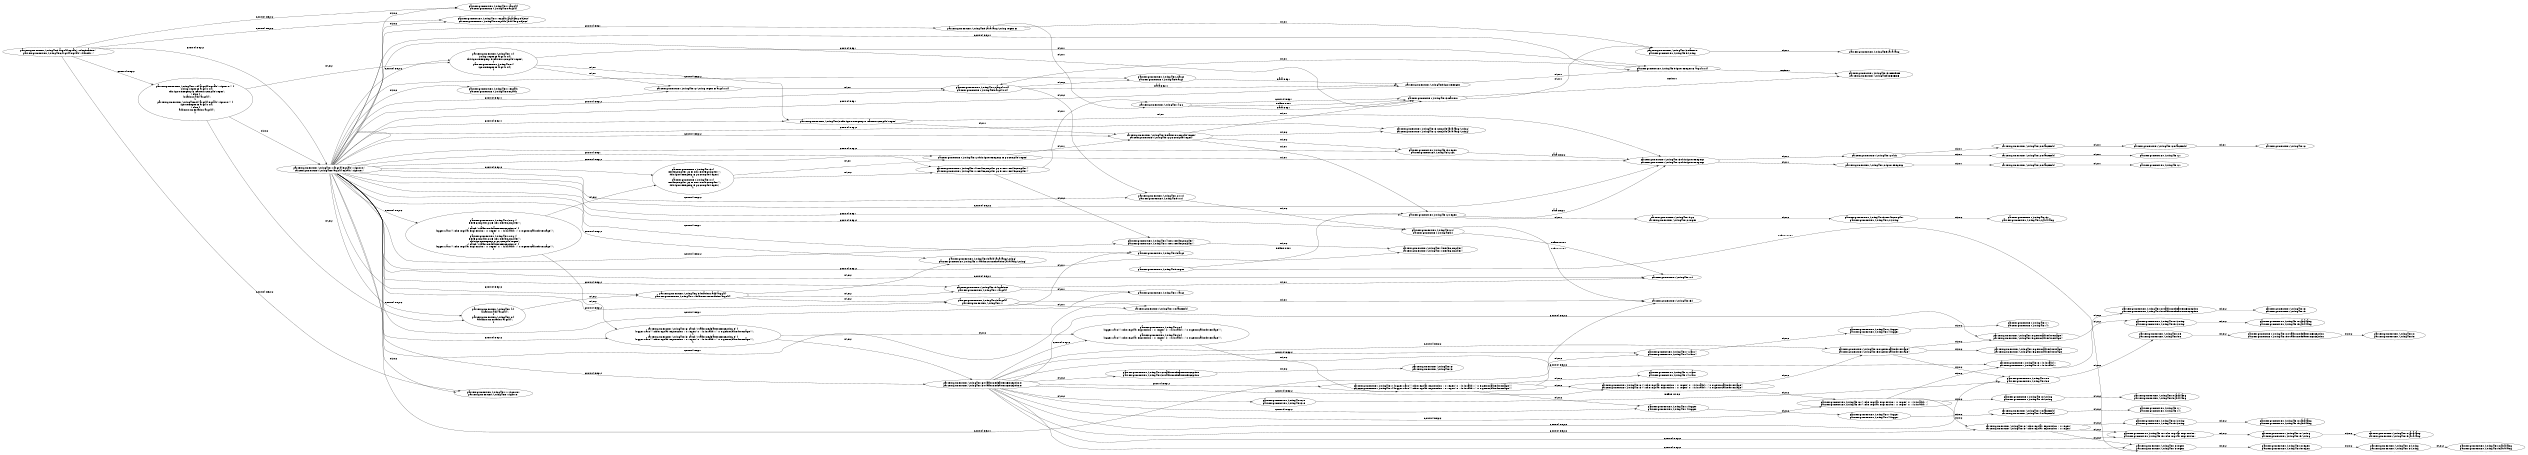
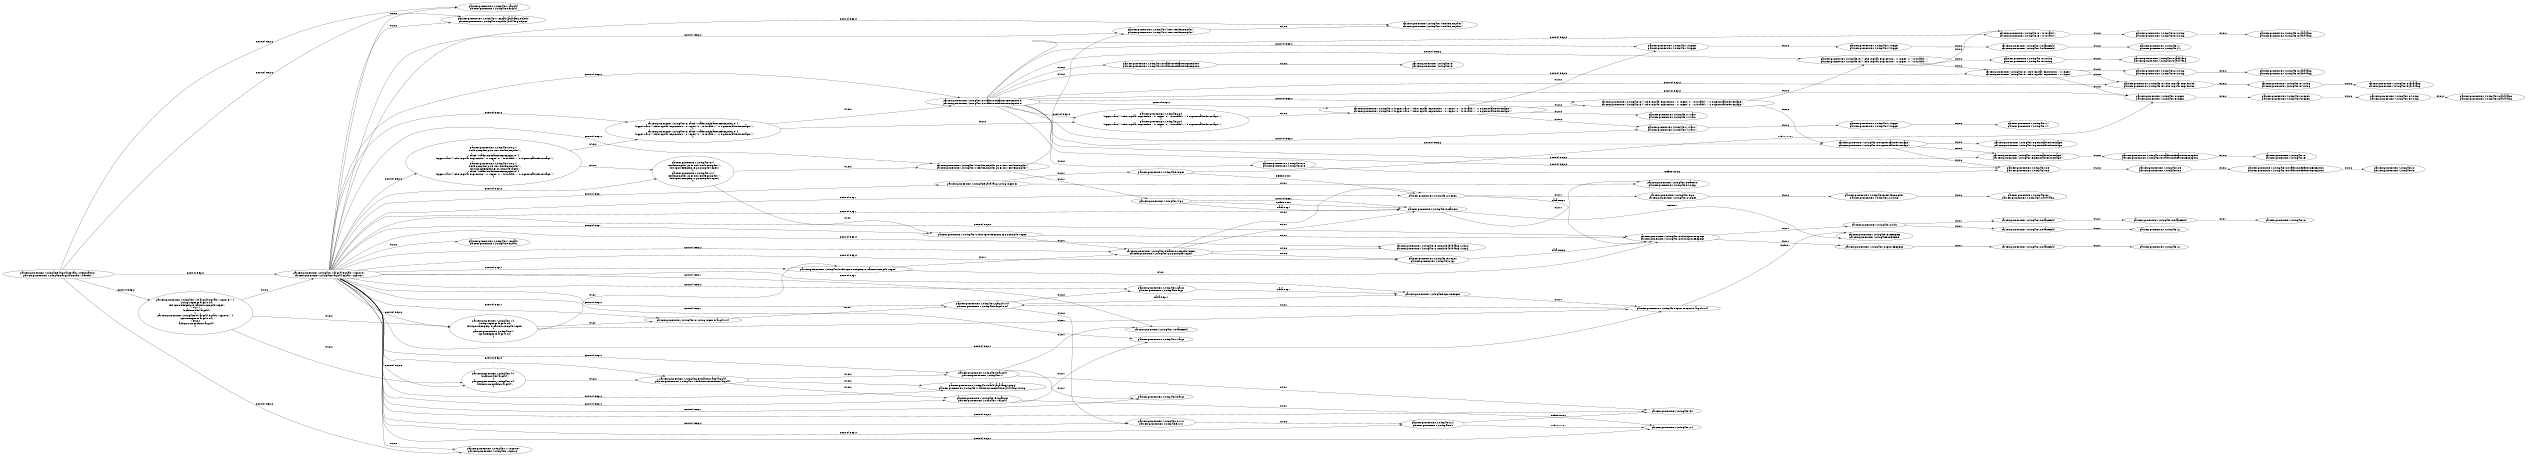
  digraph {
    rankdir=LR
    node [shape=ellipse]
    n1 [label="parseArguments#?,String[]#13:DELETE\nparseArguments#?,String[]#9:DELETE"]
    n2 [label="parseArguments#?,String[]#13:Pattern"]
    n3 [label="parseArguments#?,String[]#13:Pattern\nparseArguments#?,String[]#9:String"]
-   n4 [label="parseArguments#?,String[]#9:java.lang"]
    n5 [label="parseArguments#?,String[]#11:args[i].equals(\"--ignore\")\nparseArguments#?,String[]#8:args[i].equals(\"-ignore\")"]
    n6 [label="parseArguments#?,String[]#11:equals\nparseArguments#?,String[]#8:equals"]
    n7 [label="parseArguments#?,String[]#11:args[i]\nparseArguments#?,String[]#8:args[i]"]
    n8 [label="parseArguments#?,String[]#11:equals(java.lang.Object)\nparseArguments#?,String[]#8:equals(java.lang.Object)"]
    n9 [label="parseArguments#?,String[]#11:\"--ignore\"\nparseArguments#?,String[]#8:\"-ignore\""]
    n10 [label="parseArguments#?,String[]#11:\{\n    String regex = args[++i];\n    this.ignoreRegexp = Pattern.compile(regex);\n\}\nparseArguments#?,String[]#8:\{\n    ignoreRegex = args[++i];\n\}"]
    n11 [label="parseArguments#?,String[]#12:String regex = args[++i]"]
    n12 [label="parseArguments#?,String[]#12:args[++i]\nparseArguments#?,String[]#9:args[++i]"]
    n13 [label="parseArguments#?,String[]#12:args\nparseArguments#?,String[]#9:args"]
    n14 [label="parseArguments#?,String[]#12:++i\nparseArguments#?,String[]#9:++i"]
    n15 [label="parseArguments#?,String[]#12:i\nparseArguments#?,String[]#9:i"]
    n16 [label="parseArguments#?,String[]#13:this.ignoreRegexp = Pattern.compile(regex)"]
    n17 [label="parseArguments#?,String[]#13:this.ignoreRegexp\nparseArguments#?,String[]#12:this.ignoreRegexp"]
    n18 [label="parseArguments#?,String[]#13:Pattern.compile(regex)\nparseArguments#?,String[]#12:pc.compile(regex)"]
    n19 [label="parseArguments#?,String[]#13:compile(java.lang.String)\nparseArguments#?,String[]#12:compile(java.lang.String)"]
    n20 [label="parseArguments#?,String[]#13:regex\nparseArguments#?,String[]#12:pc"]
    n21 [label="parseArguments#?,String[]#14:\{\n    locations.add(args[i]);\n\}\nparseArguments#?,String[]#10:\{\n    addInstrumentation(args[i]);\n\}"]
    n22 [label="parseArguments#?,String[]#15:locations.add(args[i])\nparseArguments#?,String[]#11:addInstrumentation(args[i])"]
    n23 [label="parseArguments#?,String[]#15:add(java.lang.String)\nparseArguments#?,String[]#11:addInstrumentation(java.lang.String)"]
    n24 [label="parseArguments#?,String[]#15:locations\nparseArguments#?,String[]#11:args[i]"]
    n25 [label="parseArguments#?,String[]#15:args[i]\nparseArguments#?,String[]#11:"]
    n26 [label="parseArguments#?,String[]#15:args"]
    n27 [label="parseArguments#?,String[]#15:i"]
    n28 [label="parseArguments#?,String[]#14:Perl5Compiler()\nparseArguments#?,String[]#11:Perl5Compiler()"]
    n29 [label="parseArguments#?,String[]#14:new Perl5Compiler()\nparseArguments#?,String[]#11:new Perl5Compiler()"]
    n30 [label="parseArguments#?,String[]#14:Perl5Compiler pc = new Perl5Compiler()\nparseArguments#?,String[]#11:Perl5Compiler pc = new Perl5Compiler()"]
    n31 [label="parseArguments#?,String[]#13:\{\n    Perl5Compiler pc = new Perl5Compiler();\n    this.ignoreRegexp = pc.compile(regex);\n\}\nparseArguments#?,String[]#10:\{\n    Perl5Compiler pc = new Perl5Compiler();\n    this.ignoreRegexp = pc.compile(regex);\n\}"]
    n32 [label="parseArguments#?,String[]#13:try \{\n    Perl5Compiler pc = new Perl5Compiler();\n\n\} catch (MalformedPatternException e) \{\n    logger.warn(((\"The regular expression \" + regex) + \" is invalid: \") + e.getLocalizedMessage());\n\}\nparseArguments#?,String[]#10:try \{\n    Perl5Compiler pc = new Perl5Compiler();\n    this.ignoreRegexp = pc.compile(regex);\n\} catch (MalformedPatternException e) \{\n    logger.warn(((\"The regular expression \" + regex) + \" is invalid: \") + e.getLocalizedMessage());\n\}"]
    n33 [label="parseArguments#?,String[]#16: catch (MalformedPatternException e) \{\n    logger.warn(((\"The regular expression \" + regex) + \" is invalid: \") + e.getLocalizedMessage());\n\}\nparseArguments#?,String[]#13: catch (MalformedPatternException e) \{\n    logger.warn(((\"The regular expression \" + regex) + \" is invalid: \") + e.getLocalizedMessage());\n\}"]
    n34 [label="parseArguments#?,String[]#16:MalformedPatternException e\nparseArguments#?,String[]#13:MalformedPatternException e"]
    n35 [label="parseArguments#?,String[]#9:ignoreRegex = args[++i]"]
    n36 [label="parseArguments#?,String[]#9:ignoreRegex"]
    n37 [label="parseArguments#?,String[]#11:PlaceHold"]
    n38 [label="parseArguments#?,String[]#11:args"]
    n39 [label="parseArguments#?,String[]#11:i"]
    n40 [label="parseArguments#?,String[]#12:regex"]
    n41 [label="parseArguments#?,String[]#12:this.ignoreRegexp = pc.compile(regex)"]
    n42 [label="parseArguments#?,String[]#9:java.lang.String regex = "]
    n43 [label="parseArguments#?,String[]#12:this"]
    n44 [label="parseArguments#?,String[]#12:ignoreRegexp"]
    n45 [label="parseArguments#?,String[]#14:pc"]
    n46 [label="parseArguments#?,String[]#16:\{\n    logger.warn(((\"The regular expression \" + regex) + \" is invalid: \") + e.getLocalizedMessage());\n\}\nparseArguments#?,String[]#13:\{\n    logger.warn(((\"The regular expression \" + regex) + \" is invalid: \") + e.getLocalizedMessage());\n\}"]
    n47 [label="parseArguments#?,String[]#16:e\nparseArguments#?,String[]#13:e"]
    n48 [label="parseArguments#?,String[]#18:e\nparseArguments#?,String[]#15:e"]
    n49 [label="parseArguments#?,String[]#16:MalformedPatternException\nparseArguments#?,String[]#13:MalformedPatternException"]
    n50 [label="parseArguments#?,String[]#17:logger.warn(((\"The regular expression \" + regex) + \" is invalid: \") + e.getLocalizedMessage())\nparseArguments#?,String[]#14:logger.warn(((\"The regular expression \" + regex) + \" is invalid: \") + e.getLocalizedMessage())"]
    n51 [label="parseArguments#?,String[]#17:logger\nparseArguments#?,String[]#14:logger"]
    n52 [label="parseArguments#?,String[]#17:warn()\nparseArguments#?,String[]#14:warn()"]
    n53 [label="parseArguments#?,String[]#18:((\"The regular expression \" + regex) + \" is invalid: \") + e.getLocalizedMessage()\nparseArguments#?,String[]#15:((\"The regular expression \" + regex) + \" is invalid: \") + e.getLocalizedMessage()"]
    n54 [label="parseArguments#?,String[]#18:((\"The regular expression \" + regex) + \" is invalid: \")\nparseArguments#?,String[]#15:((\"The regular expression \" + regex) + \" is invalid: \")"]
    n55 [label="parseArguments#?,String[]#18:(\"The regular expression \" + regex)\nparseArguments#?,String[]#15:(\"The regular expression \" + regex)"]
    n56 [label="parseArguments#?,String[]#18:\"The regular expression \"\nparseArguments#?,String[]#15:\"The regular expression \""]
    n57 [label="parseArguments#?,String[]#18:regex\nparseArguments#?,String[]#15:regex"]
    n58 [label="parseArguments#?,String[]#18:\" is invalid: \"\nparseArguments#?,String[]#15:\" is invalid: \""]
    n59 [label="parseArguments#?,String[]#18:e.getLocalizedMessage()\nparseArguments#?,String[]#15:e.getLocalizedMessage()"]
    n60 [label="parseArguments#?,String[]#18:getLocalizedMessage()\nparseArguments#?,String[]#15:getLocalizedMessage()"]
    n61 [label="parseArguments#?,String[]#15:pc\nparseArguments#?,String[]#12:regex"]
    n62 [label="parseArguments#?,String[]#9:regex"]
    n63 [label="parseArguments#?,String[]#9:args[i].equals(\"--destination\")\nparseArguments#?,String[]#6:args[i].equals(\"-basedir\")"]
    n64 [label="parseArguments#?,String[]#11:if (args[i].equals(\"--ignore\")) \{\n    String regex = args[++i];\n    this.ignoreRegexp = Pattern.compile(regex);\n\} else \{\n    locations.add(args[i]);\n\}\nparseArguments#?,String[]#8:if (args[i].equals(\"-ignore\")) \{\n    ignoreRegex = args[++i];\n\} else \{\n    addInstrumentation(args[i]);\n\}"]
    n65 [label="parseArguments#?,String[]#12:PlaceHold"]
    n66 [label="parseArguments#?,String[]#12:PlaceHold"]
    n67 [label="parseArguments#?,String[]#12:PlaceHold"]
    n68 [label="parseArguments#?,String[]#15:Perl5Compiler\nparseArguments#?,String[]#12:String"]
    n69 [label="parseArguments#?,String[]#15:\nparseArguments#?,String[]#12:java.lang"]
    n70 [label="parseArguments#?,String[]#18:e\nparseArguments#?,String[]#15:e"]
    n71 [label="parseArguments#?,String[]#16:\nparseArguments#?,String[]#13:"]
    n72 [label="parseArguments#?,String[]#17:warn\nparseArguments#?,String[]#14:warn"]
    n73 [label="parseArguments#?,String[]#17:logger\nparseArguments#?,String[]#14:logger"]
    n74 [label="parseArguments#?,String[]#17:logger\nparseArguments#?,String[]#14:logger"]
    n75 [label="parseArguments#?,String[]#18:String\nparseArguments#?,String[]#15:String"]
    n76 [label="parseArguments#?,String[]#18:String\nparseArguments#?,String[]#15:String"]
    n77 [label="parseArguments#?,String[]#18:String\nparseArguments#?,String[]#15:String"]
    n78 [label="parseArguments#?,String[]#18:regex\nparseArguments#?,String[]#15:regex"]
    n79 [label="parseArguments#?,String[]#18:String\nparseArguments#?,String[]#15:String"]
    n80 [label="parseArguments#?,String[]#18:getLocalizedMessage\nparseArguments#?,String[]#15:getLocalizedMessage"]
    n81 [label="parseArguments#?,String[]#18:MalformedPatternException\nparseArguments#?,String[]#15:MalformedPatternException"]
    n82 [label="parseArguments#?,String[]#18:MalformedPatternException\nparseArguments#?,String[]#15:MalformedPatternException"]
    n83 [label="parseArguments#?,String[]#18:\nparseArguments#?,String[]#15:"]
    n84 [label="parseArguments#?,String[]#17:PlaceHold\nparseArguments#?,String[]#14:PlaceHold"]
    n85 [label="parseArguments#?,String[]#17:\nparseArguments#?,String[]#14:"]
    n86 [label="parseArguments#?,String[]#17:\nparseArguments#?,String[]#14:"]
    n87 [label="parseArguments#?,String[]#18:java.lang\nparseArguments#?,String[]#15:java.lang"]
    n88 [label="parseArguments#?,String[]#18:java.lang\nparseArguments#?,String[]#15:java.lang"]
    n89 [label="parseArguments#?,String[]#18:java.lang\nparseArguments#?,String[]#15:java.lang"]
    n90 [label="parseArguments#?,String[]#18:String\nparseArguments#?,String[]#15:String"]
    n91 [label="parseArguments#?,String[]#18:java.lang\nparseArguments#?,String[]#15:java.lang"]
    n92 [label="parseArguments#?,String[]#18:java.lang\nparseArguments#?,String[]#15:java.lang"]
    n93 [label="parseArguments#?,String[]#18:\nparseArguments#?,String[]#15:"]
    n94 [label="parseArguments#?,String[]#12:PlaceHold"]
    n95 [label="parseArguments#?,String[]#12:"]
    n96 [label="parseArguments#?,String[]#12:"]
    n97 [label="parseArguments#?,String[]#12:"]
    n2 -> n1 [label="Action:1"]
    n2 -> n3 [label="AST:1"]
-   n3 -> n4 [label="AST:1"]
    n5 -> n2 [label="Control Dep:1"]
    n5 -> n6 [label="AST:2"]
    n5 -> n7 [label="AST:2"]
    n5 -> n8 [label="AST:2"]
    n5 -> n9 [label="AST:2"]
    n5 -> n10 [label="Control Dep:2"]
    n5 -> n11 [label="Control Dep:1"]
    n5 -> n12 [label="Control Dep:2"]
    n5 -> n13 [label="Control Dep:2"]
    n5 -> n14 [label="Control Dep:2"]
    n5 -> n15 [label="Control Dep:2"]
    n5 -> n16 [label="Control Dep:1"]
    n5 -> n17 [label="Control Dep:2"]
    n5 -> n18 [label="Control Dep:2"]
    n5 -> n19 [label="Control Dep:2"]
    n5 -> n20 [label="Control Dep:2"]
    n5 -> n21 [label="Control Dep:2"]
    n5 -> n22 [label="Control Dep:2"]
    n5 -> n23 [label="Control Dep:2"]
    n5 -> n24 [label="Control Dep:2"]
    n5 -> n25 [label="Control Dep:2"]
    n5 -> n26 [label="Control Dep:1"]
    n5 -> n27 [label="Control Dep:1"]
    n5 -> n28 [label="Control Dep:2"]
    n5 -> n29 [label="Control Dep:2"]
    n5 -> n30 [label="Control Dep:2"]
    n5 -> n31 [label="Control Dep:2"]
    n5 -> n32 [label="Control Dep:2"]
    n5 -> n33 [label="Control Dep:2"]
    n5 -> n34 [label="Control Dep:2"]
    n5 -> n35 [label="Control Dep:1"]
    n5 -> n36 [label="Control Dep:1"]
    n5 -> n37 [label="Control Dep:1"]
    n5 -> n38 [label="Control Dep:1"]
    n5 -> n39 [label="Control Dep:1"]
    n5 -> n40 [label="Control Dep:1"]
    n5 -> n41 [label="Control Dep:1"]
    n5 -> n42 [label="Control Dep:1"]
    n10 -> n11 [label="AST:1"]
    n10 -> n16 [label="AST:1"]
    n10 -> n35 [label="AST:1"]
    n11 -> n12 [label="AST:1"]
    n12 -> n13 [label="AST:2"]
    n12 -> n14 [label="AST:2"]
    n12 -> n36 [label="Data Dep:1"]
    n13 -> n36 [label="Data Dep:1"]
    n14 -> n15 [label="AST:2"]
    n15 -> n27 [label="Define Use:1"]
    n15 -> n39 [label="Define Use:1"]
    n16 -> n17 [label="AST:1"]
    n16 -> n18 [label="AST:1"]
    n17 -> n43 [label="AST:1"]
    n17 -> n44 [label="AST:1"]
    n18 -> n2 [label="AST:1"]
    n18 -> n19 [label="AST:2"]
    n18 -> n20 [label="AST:2"]
    n18 -> n40 [label="AST:1"]
    n20 -> n17 [label="Data Dep:2"]
    n21 -> n22 [label="AST:2"]
    n22 -> n23 [label="AST:2"]
    n22 -> n24 [label="AST:2"]
    n22 -> n25 [label="AST:2"]
    n24 -> n38 [label="AST:1"]
    n24 -> n39 [label="AST:1"]
    n25 -> n26 [label="AST:1"]
    n25 -> n27 [label="AST:1"]
    n25 -> n37 [label="AST:1"]
    n29 -> n28 [label="AST:2"]
    n30 -> n29 [label="AST:2"]
    n30 -> n45 [label="AST:1"]
    n31 -> n30 [label="AST:2"]
    n31 -> n41 [label="AST:1"]
    n32 -> n31 [label="AST:2"]
    n32 -> n33 [label="AST:2"]
    n33 -> n34 [label="AST:2"]
    n33 -> n46 [label="AST:2"]
    n34 -> n46 [label="Control Dep:2"]
    n34 -> n47 [label="AST:2"]
    n34 -> n48 [label="Control Dep:2"]
    n34 -> n49 [label="AST:2"]
    n34 -> n50 [label="Control Dep:2"]
    n34 -> n51 [label="Control Dep:2"]
    n34 -> n52 [label="Control Dep:2"]
    n34 -> n53 [label="Control Dep:2"]
    n34 -> n54 [label="Control Dep:2"]
    n34 -> n55 [label="Control Dep:2"]
    n34 -> n56 [label="Control Dep:2"]
    n34 -> n57 [label="Control Dep:2"]
    n34 -> n58 [label="Control Dep:2"]
    n34 -> n59 [label="Control Dep:2"]
    n34 -> n60 [label="Control Dep:2"]
    n35 -> n1 [label="Action:1"]
    n35 -> n12 [label="AST:1"]
    n36 -> n35 [label="AST:1"]
    n40 -> n17 [label="Data Dep:1"]
    n40 -> n61 [label="AST:1"]
    n41 -> n17 [label="AST:1"]
    n41 -> n18 [label="AST:1"]
    n42 -> n3 [label="AST:1"]
-   n42 -> n45 [label="AST:1"]
+   n42 -> n62 [label="AST:1"]
    n43 -> n65 [label="AST:1"]
    n43 -> n66 [label="AST:1"]
    n44 -> n67 [label="AST:1"]
    n45 -> n2 [label="Define Use:1"]
    n45 -> n2 [label="Data Dep:1"]
    n45 -> n2 [label="Control Dep:1"]
    n46 -> n50 [label="AST:2"]
    n47 -> n48 [label="Define Use:2"]
    n48 -> n70 [label="AST:2"]
    n49 -> n71 [label="AST:2"]
    n50 -> n51 [label="AST:2"]
    n50 -> n52 [label="AST:2"]
    n50 -> n53 [label="AST:2"]
    n50 -> n72 [label="AST:2"]
    n51 -> n73 [label="AST:2"]
    n52 -> n74 [label="AST:2"]
    n53 -> n54 [label="AST:2"]
    n53 -> n59 [label="AST:2"]
    n54 -> n55 [label="AST:2"]
    n54 -> n58 [label="AST:2"]
    n54 -> n75 [label="AST:2"]
    n55 -> n56 [label="AST:2"]
    n55 -> n57 [label="AST:2"]
    n55 -> n76 [label="AST:2"]
    n56 -> n77 [label="AST:2"]
    n57 -> n78 [label="AST:2"]
    n58 -> n79 [label="AST:2"]
    n59 -> n48 [label="AST:2"]
    n59 -> n60 [label="AST:2"]
    n59 -> n80 [label="AST:2"]
    n60 -> n81 [label="AST:2"]
    n61 -> n68 [label="AST:2"]
    n62 -> n40 [label="Define Use:1"]
    n62 -> n57 [label="Define Use:1"]
    n63 -> n5 [label="Control Dep:2"]
    n63 -> n7 [label="Control Dep:2"]
    n63 -> n8 [label="Control Dep:2"]
    n63 -> n9 [label="Control Dep:2"]
    n63 -> n64 [label="Control Dep:2"]
    n64 -> n5 [label="AST:2"]
    n64 -> n10 [label="AST:2"]
    n64 -> n21 [label="AST:2"]
    n65 -> n94 [label="AST:1"]
    n66 -> n95 [label="AST:1"]
    n67 -> n97 [label="AST:1"]
    n68 -> n69 [label="AST:2"]
    n70 -> n82 [label="AST:2"]
    n73 -> n84 [label="AST:2"]
    n74 -> n86 [label="AST:2"]
    n75 -> n87 [label="AST:2"]
    n76 -> n88 [label="AST:2"]
    n77 -> n89 [label="AST:2"]
    n78 -> n90 [label="AST:2"]
    n79 -> n92 [label="AST:2"]
    n81 -> n93 [label="AST:2"]
    n82 -> n83 [label="AST:2"]
    n84 -> n85 [label="AST:2"]
    n90 -> n91 [label="AST:2"]
    n94 -> n96 [label="AST:1"]
  }
